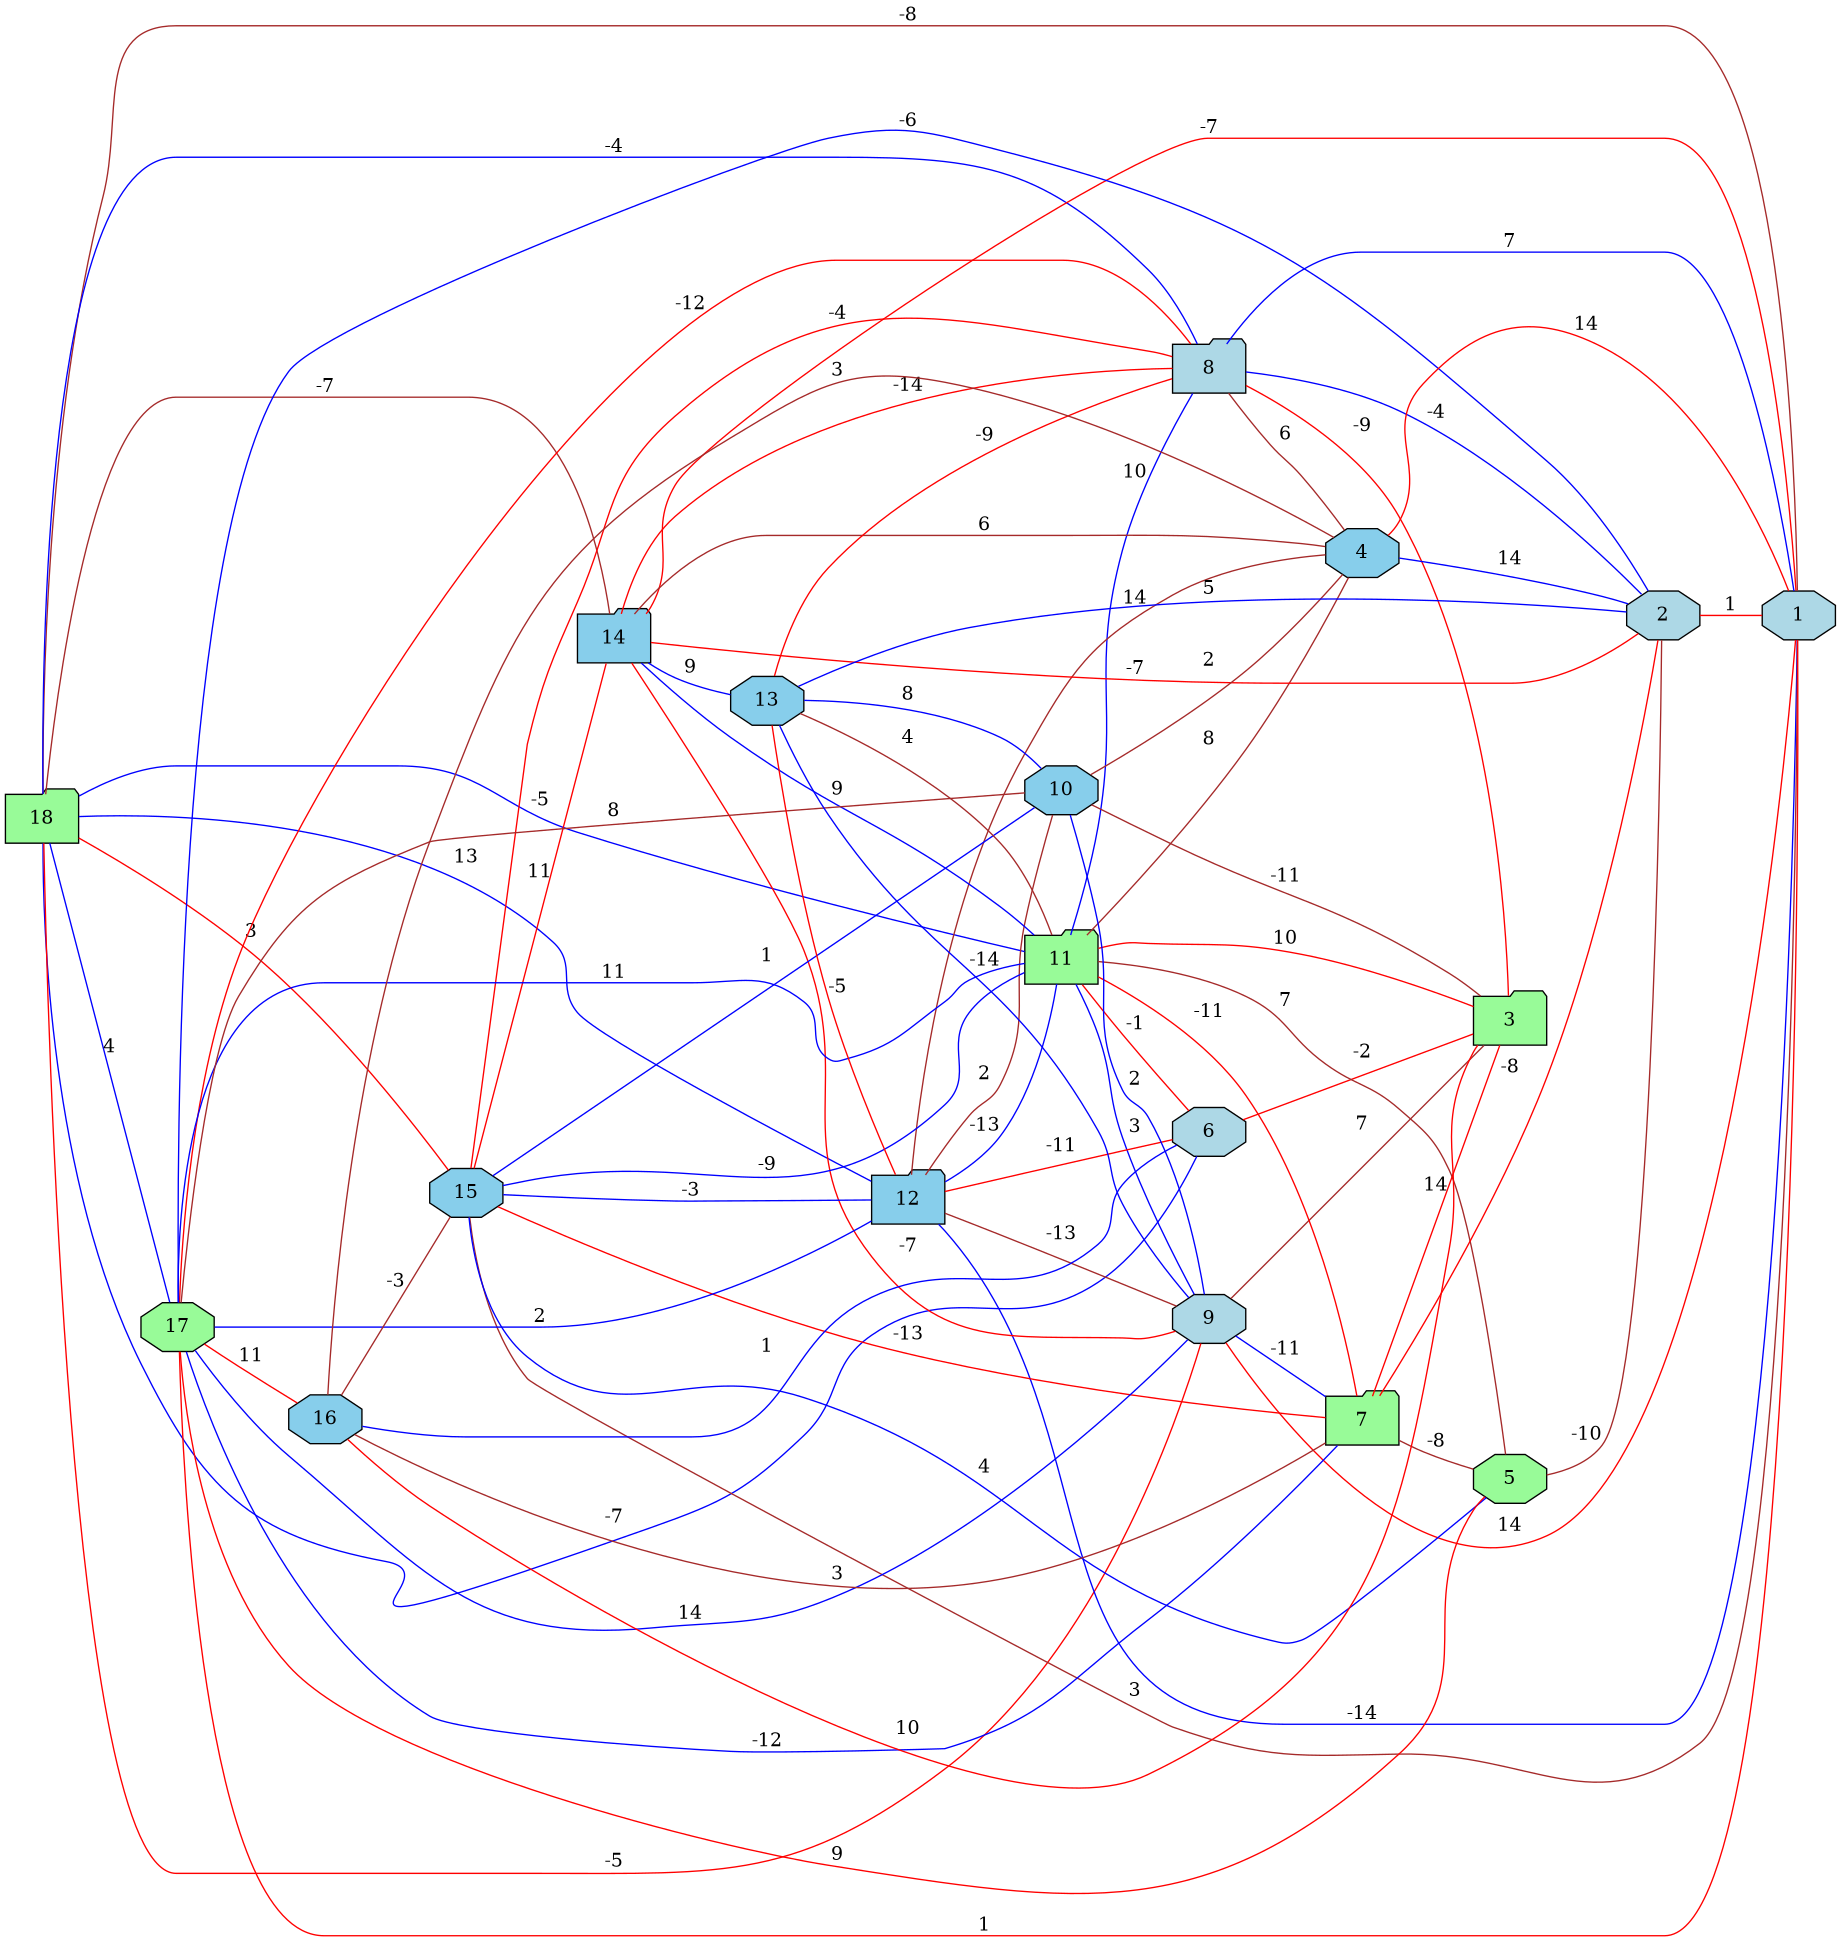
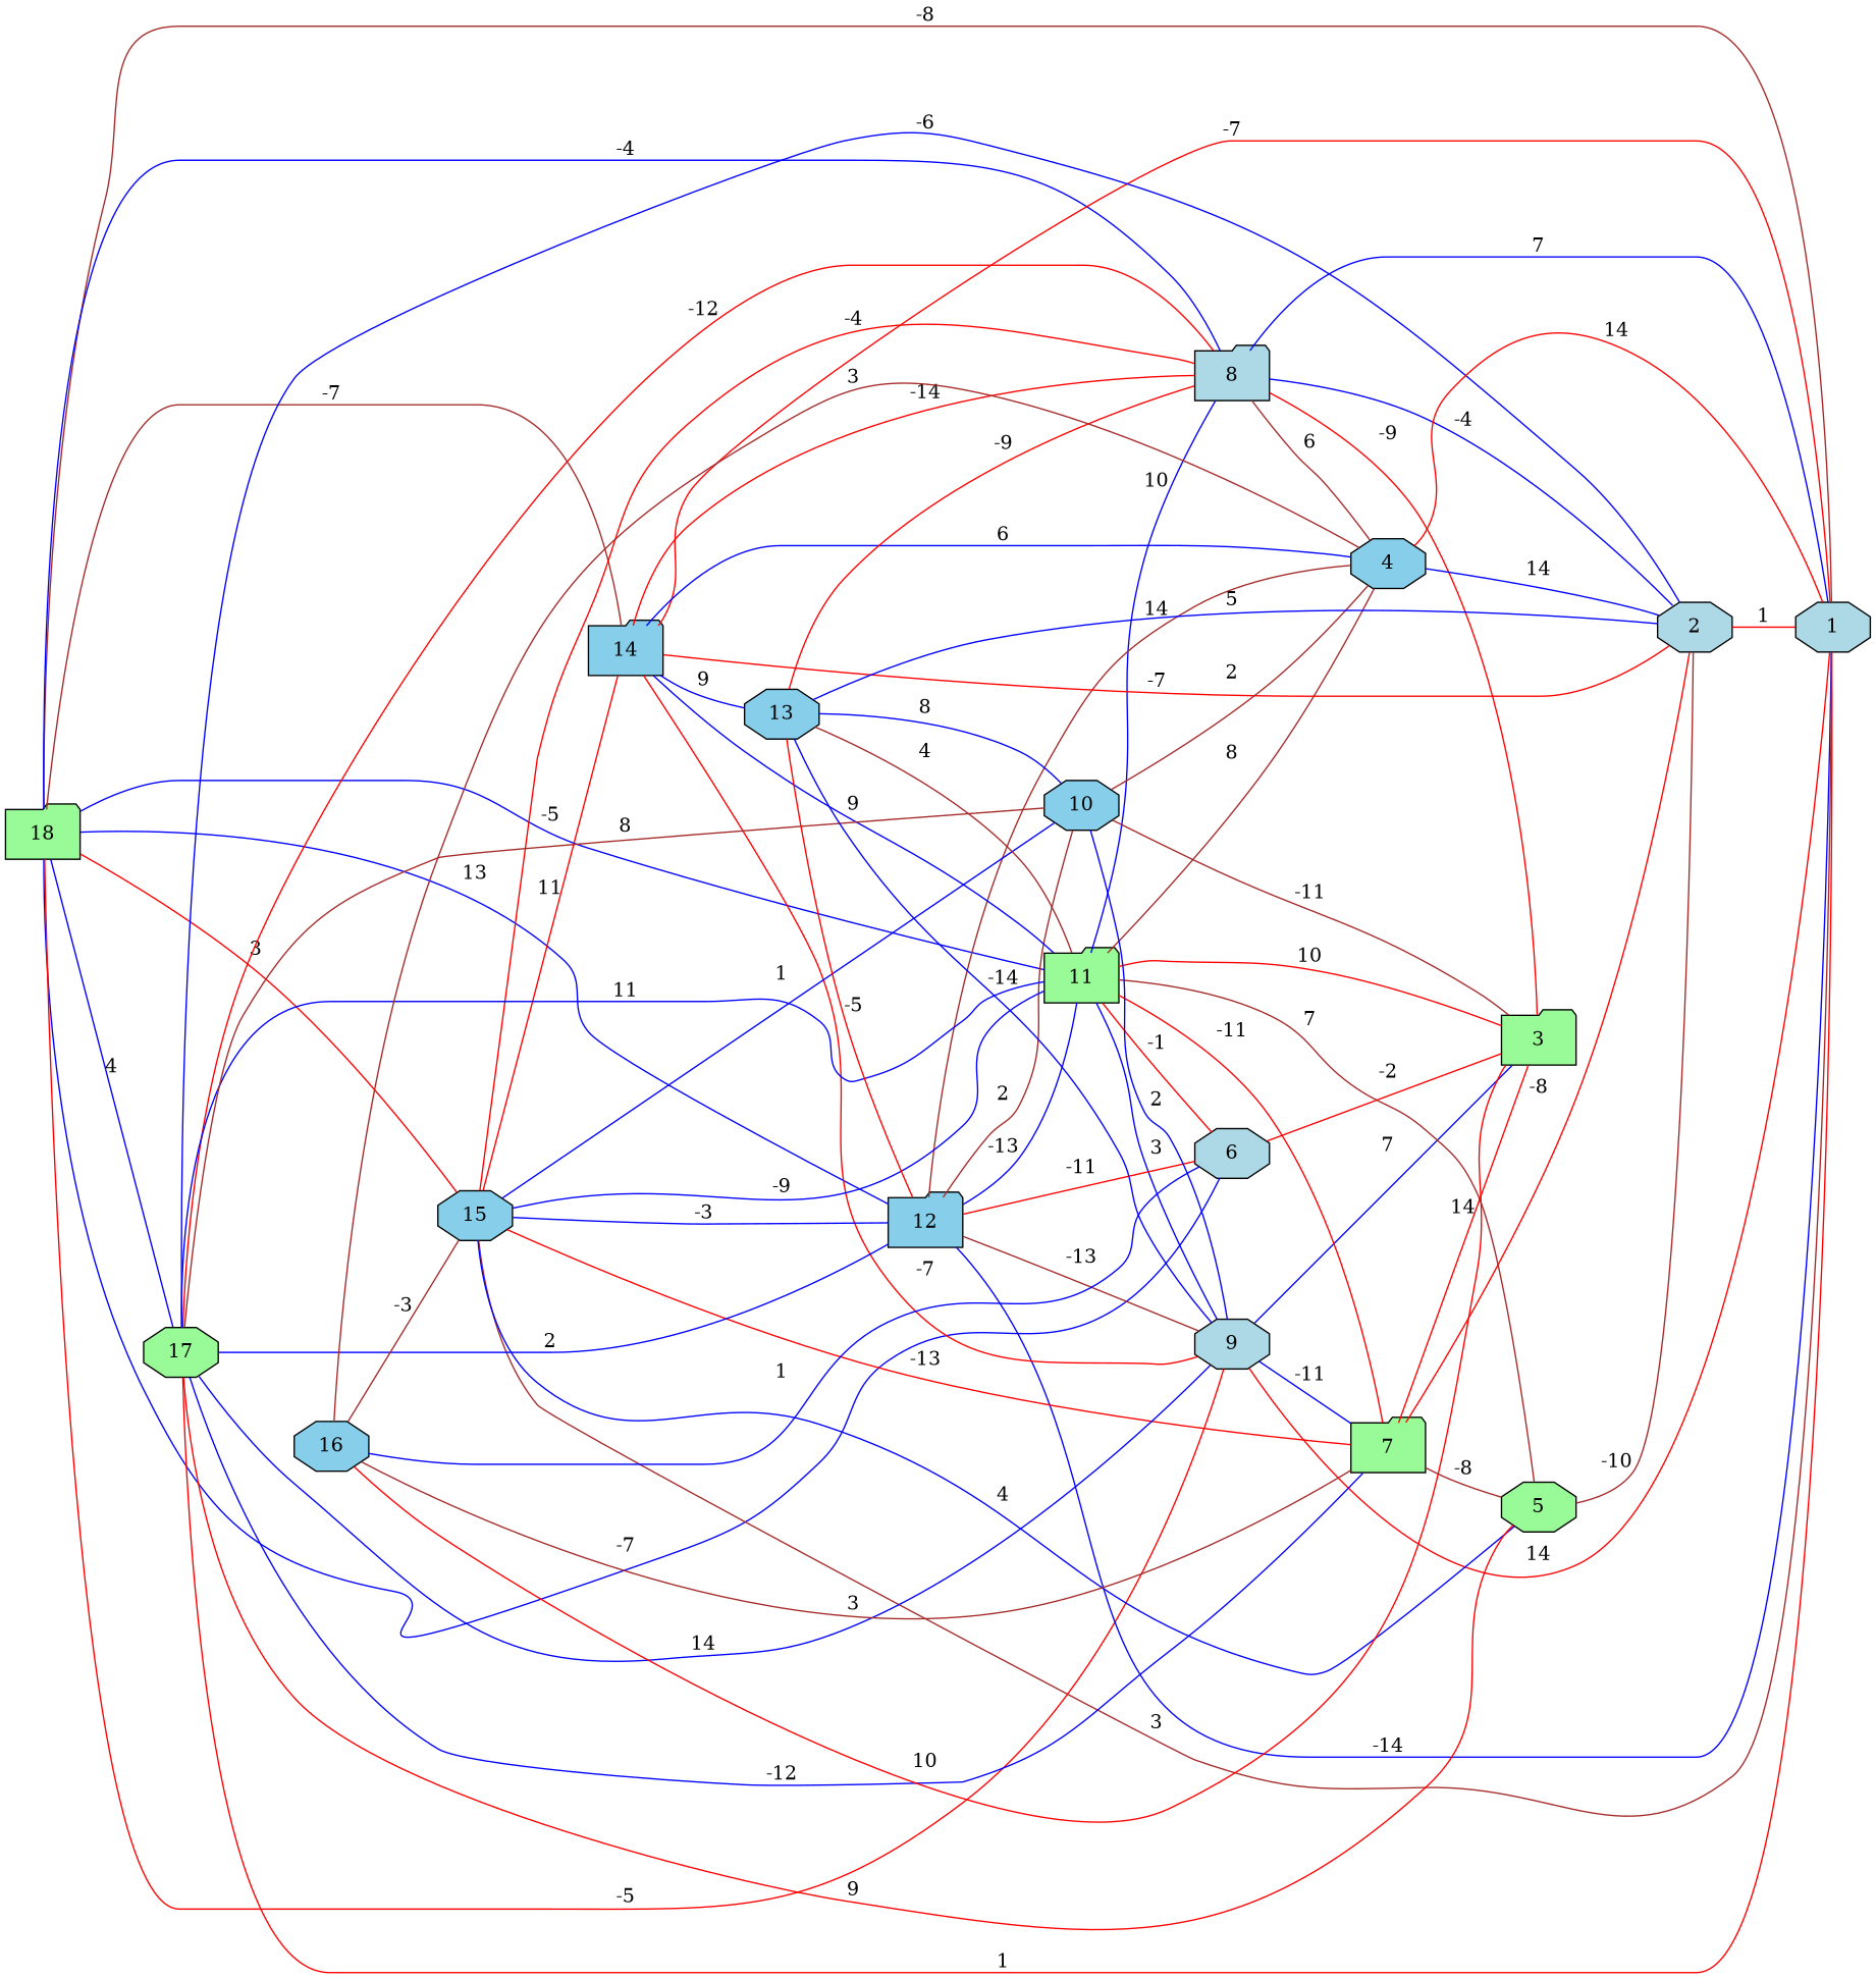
  graph {
    fontname="Helvetica,Arial,sans-serif"
    rankdir=LR
    node [fillcolor=skyblue shape=octagon style=filled]
    edge [color=blue]
    18 [fillcolor=palegreen shape=folder]
    1 [fillcolor=lightblue]
    6 [fillcolor=lightblue]
    8 [fillcolor=lightblue shape=folder]
    9 [fillcolor=lightblue]
    11 [fillcolor=palegreen shape=folder]
    12 [shape=folder]
    14 [shape=folder]
    15
    17 [fillcolor=palegreen]
    3 [fillcolor=palegreen shape=folder]
    2 [fillcolor=lightblue]
    4
    7 [fillcolor=palegreen shape=folder]
    5 [fillcolor=palegreen]
    10
    13
    16
    18 -- 1 [color=brown label=-8]
    18 -- 6 [label=-7]
    18 -- 8 [label=-4]
    18 -- 9 [color=red label=-5]
    18 -- 11 [label=-5]
    18 -- 12 [label=13]
    18 -- 14 [color=brown label=-7]
    18 -- 15 [color=red label=3]
    18 -- 17 [label=4]
    6 -- 3 [color=red label=-2]
    8 -- 1 [label=7]
    8 -- 3 [color=red label=-9]
    8 -- 2 [label=-4]
    8 -- 4 [color=brown label=6]
    9 -- 1 [color=red label=14]
-   9 -- 3 [color=brown label=7]
+   9 -- 3 [label=7]
    9 -- 7 [label=-11]
    11 -- 6 [color=red label=-1]
    11 -- 8 [label=10]
    11 -- 9 [label=3]
    11 -- 3 [color=red label=10]
    11 -- 4 [color=brown label=8]
    11 -- 7 [color=red label=-11]
    11 -- 5 [color=brown label=7]
    12 -- 1 [label=-14]
    12 -- 6 [color=red label=-11]
    12 -- 9 [color=brown label=-13]
    12 -- 11 [label=-13]
    12 -- 4 [color=brown label=14]
    12 -- 10 [color=brown label=2]
    14 -- 1 [color=red label=-7]
    14 -- 8 [color=red label=-14]
    14 -- 9 [color=red label=-7]
    14 -- 11 [label=9]
    14 -- 2 [color=red label=-7]
-   14 -- 4 [color=brown label=6]
+   14 -- 4 [label=6]
    14 -- 13 [label=9]
    15 -- 1 [color=brown label=3]
    15 -- 8 [color=red label=-4]
    15 -- 11 [label=-9]
    15 -- 12 [label=-3]
    15 -- 14 [color=red label=11]
    15 -- 7 [color=red label=-13]
    15 -- 5 [label=4]
    15 -- 10 [label=1]
    17 -- 1 [color=red label=1]
    17 -- 8 [color=red label=-12]
    17 -- 9 [label=14]
    17 -- 11 [label=11]
    17 -- 12 [label=2]
    17 -- 2 [label=-6]
    17 -- 7 [label=-12]
    17 -- 5 [color=red label=9]
    17 -- 10 [color=brown label=8]
-   17 -- 16 [color=red label=11]
    2 -- 1 [color=red label=1]
    4 -- 1 [color=red label=14]
    4 -- 2 [label=14]
    7 -- 3 [color=red label=14]
    7 -- 2 [color=red label=-8]
    7 -- 5 [color=brown label=-8]
    5 -- 2 [color=brown label=-10]
    10 -- 9 [label=2]
    10 -- 3 [color=brown label=-11]
    10 -- 4 [color=brown label=2]
    13 -- 8 [color=red label=-9]
    13 -- 9 [label=-14]
    13 -- 11 [color=brown label=4]
    13 -- 12 [color=red label=-5]
    13 -- 2 [label=5]
    13 -- 10 [label=8]
    16 -- 6 [label=1]
    16 -- 15 [color=brown label=-3]
    16 -- 3 [color=red label=10]
    16 -- 4 [color=brown label=3]
    16 -- 7 [color=brown label=3]
  }
